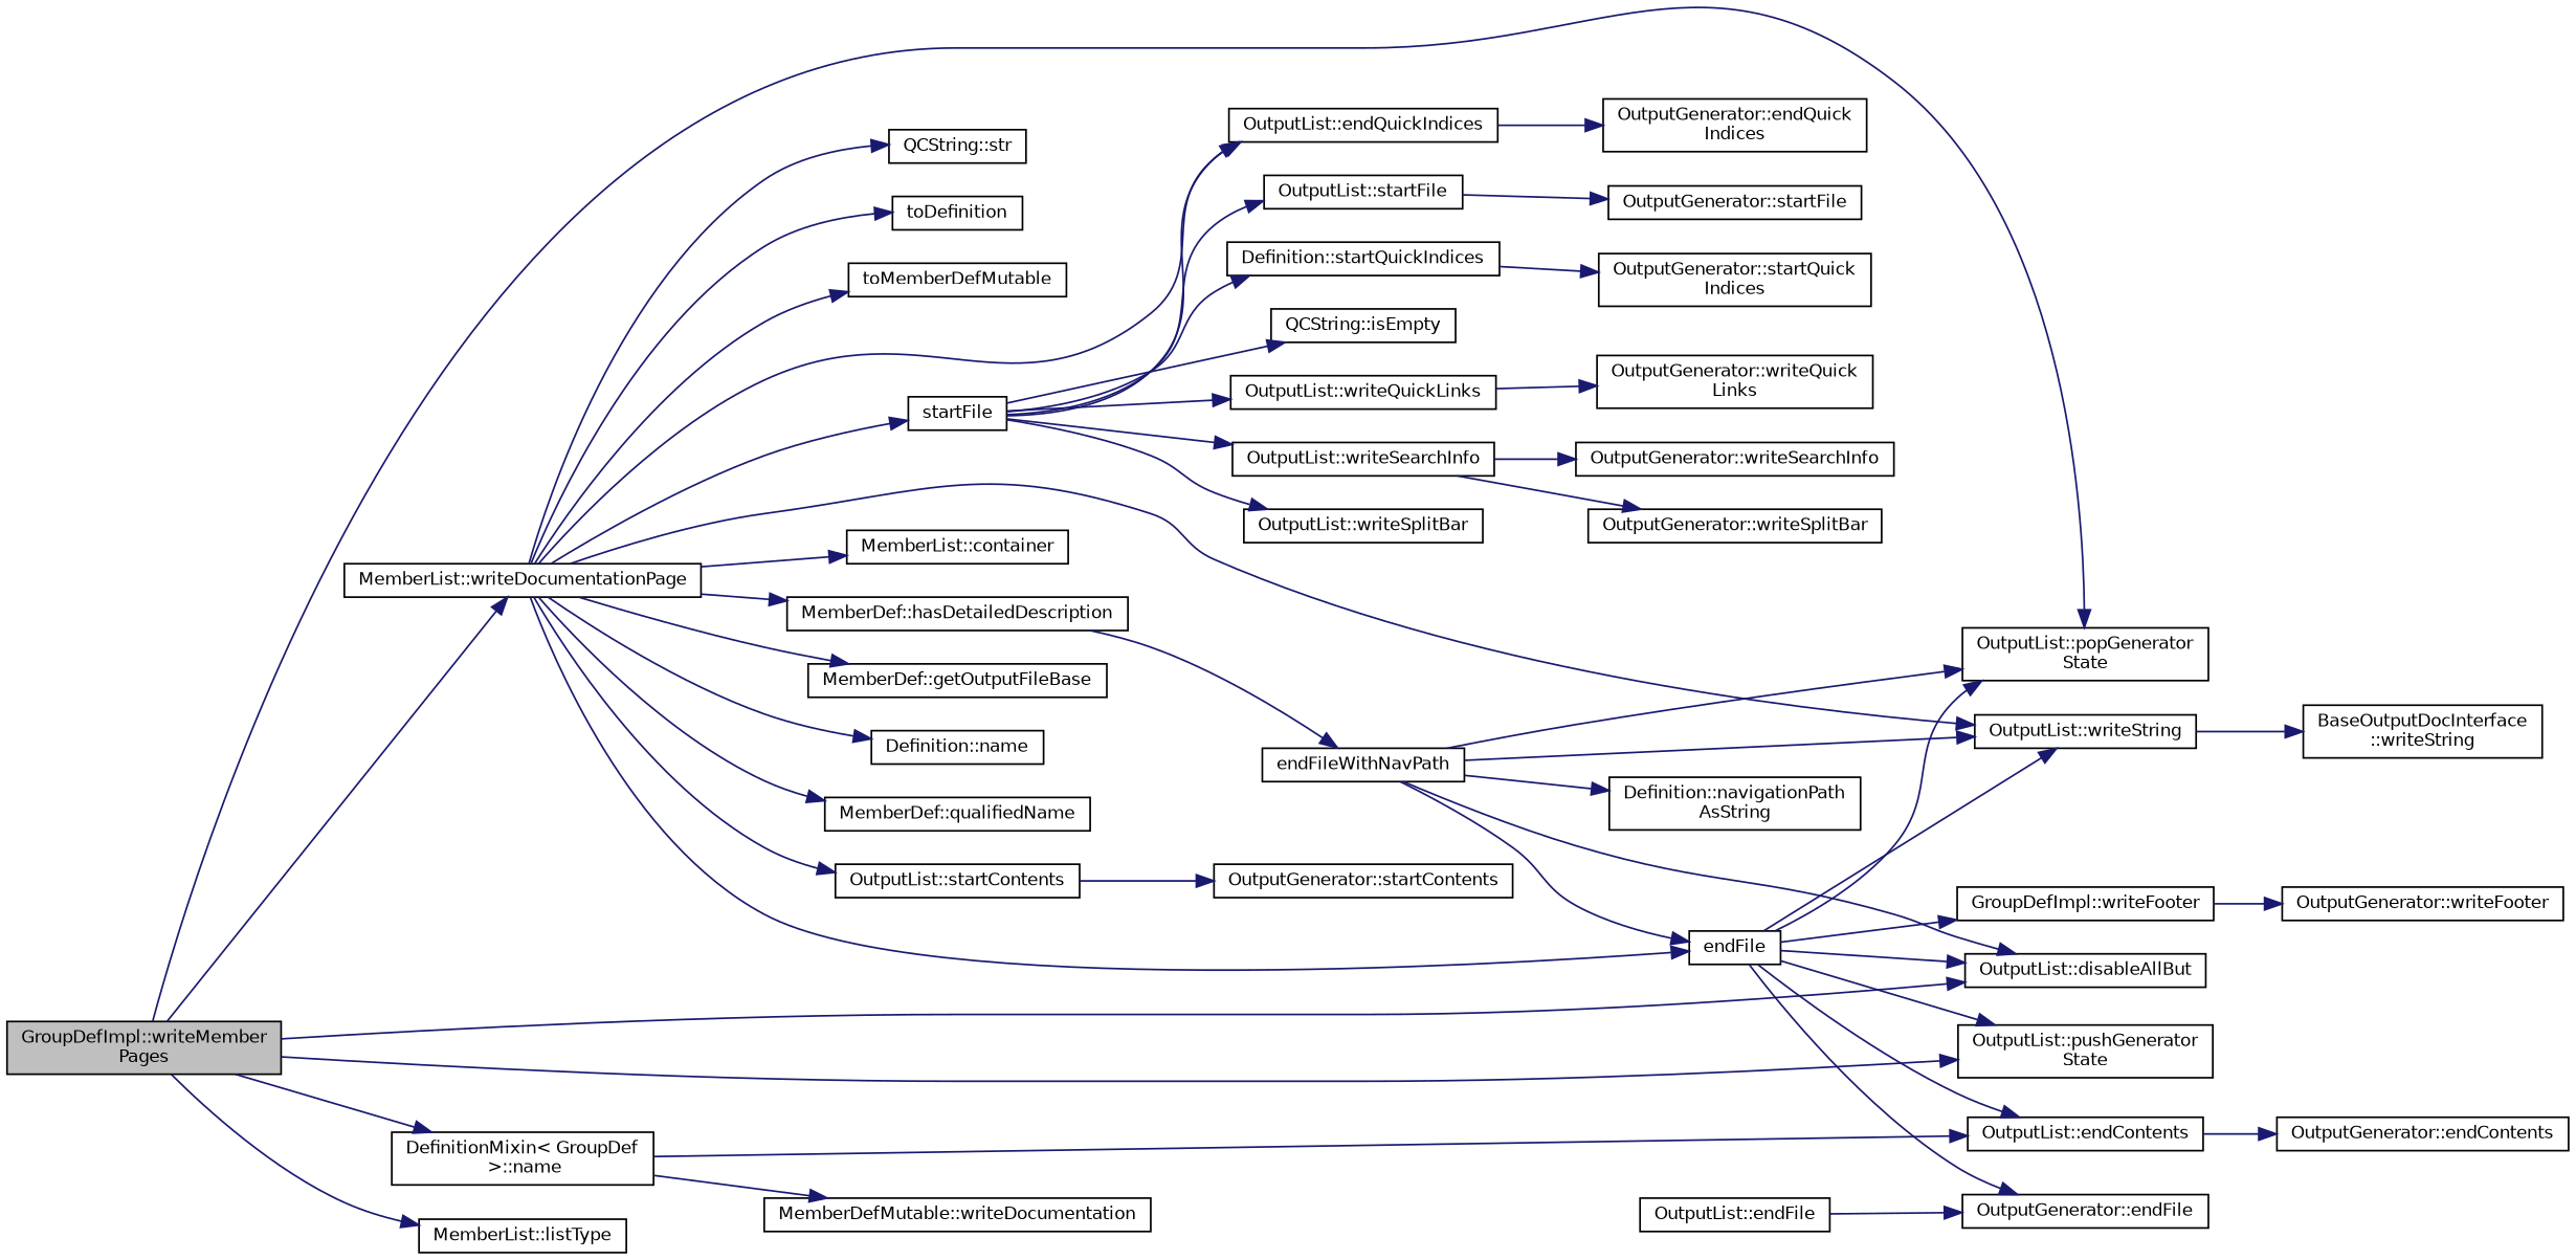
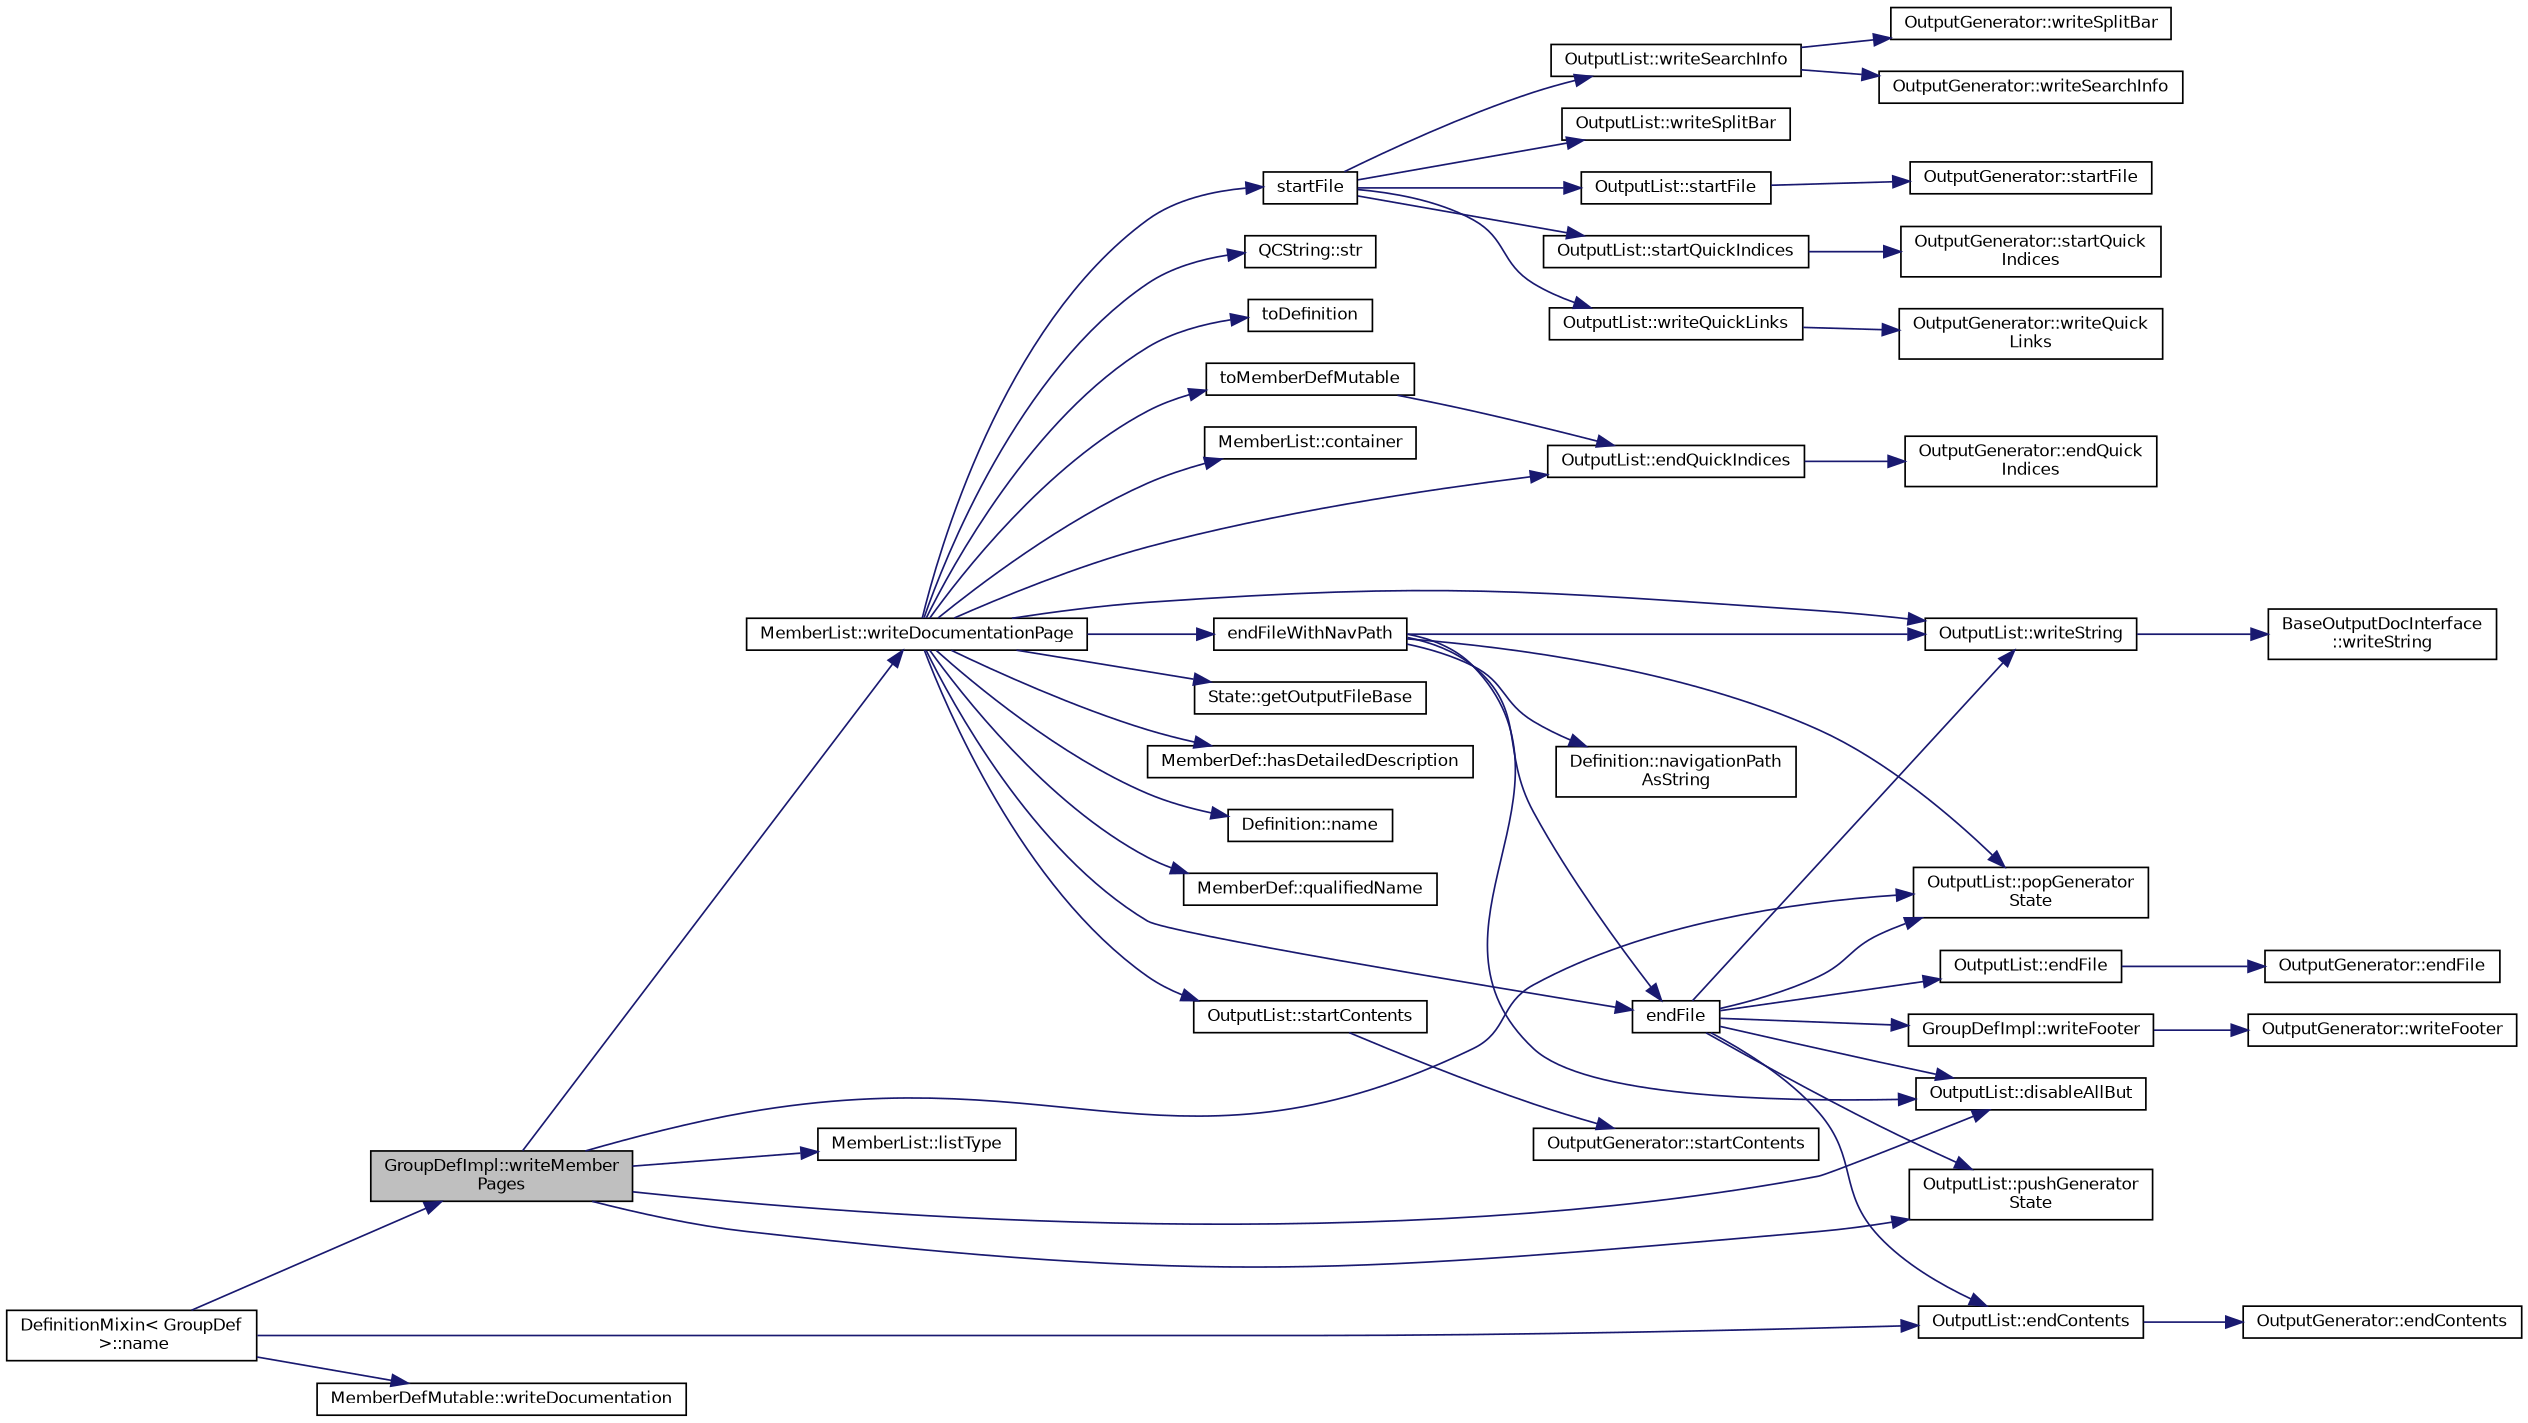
  digraph {
    rankdir=LR
    node [color=black fillcolor=white fontname=Helvetica fontsize=10 shape=record style=filled]
    edge [color=midnightblue fontname=Helvetica fontsize=10 labelfontname=Helvetica labelfontsize=10 style=solid]
    n1 [fillcolor=grey75 fontcolor=black height=0.2 label="GroupDefImpl::writeMember\lPages" width=0.4]
    n2 [height=0.2 label="OutputList::disableAllBut" width=0.4]
    n3 [height=0.2 label="MemberList::listType" width=0.4]
    n4 [height=0.2 label="DefinitionMixin\< GroupDef\l \>::name" width=0.4]
    n5 [height=0.2 label="OutputList::popGenerator\lState" width=0.4]
    n6 [height=0.2 label="OutputList::pushGenerator\lState" width=0.4]
    n7 [height=0.2 label="MemberList::writeDocumentationPage" width=0.4]
    n8 [height=0.2 label="OutputList::endContents" width=0.4]
    n9 [height=0.2 label="MemberDefMutable::writeDocumentation" width=0.4]
    n10 [height=0.2 label="MemberList::container" width=0.4]
    n11 [height=0.2 label=endFile width=0.4]
    n12 [height=0.2 label="OutputList::writeString" width=0.4]
    n13 [height=0.2 label=endFileWithNavPath width=0.4]
    n14 [height=0.2 label="OutputList::endQuickIndices" width=0.4]
-   n15 [height=0.2 label="MemberDef::getOutputFileBase" width=0.4]
+   n15 [height=0.2 label="State::getOutputFileBase" width=0.4]
    n16 [height=0.2 label="MemberDef::hasDetailedDescription" width=0.4]
    n17 [height=0.2 label="Definition::name" width=0.4]
    n18 [height=0.2 label="MemberDef::qualifiedName" width=0.4]
    n19 [height=0.2 label="OutputList::startContents" width=0.4]
    n20 [height=0.2 label=startFile width=0.4]
    n21 [height=0.2 label="QCString::str" width=0.4]
    n22 [height=0.2 label=toDefinition width=0.4]
    n23 [height=0.2 label=toMemberDefMutable width=0.4]
    n24 [height=0.2 label="OutputGenerator::endContents" width=0.4]
    n25 [height=0.2 label="OutputList::endFile" width=0.4]
    n26 [height=0.2 label="GroupDefImpl::writeFooter" width=0.4]
    n27 [height=0.2 label="BaseOutputDocInterface\l::writeString" width=0.4]
    n28 [height=0.2 label="Definition::navigationPath\lAsString" width=0.4]
    n29 [height=0.2 label="OutputGenerator::endQuick\lIndices" width=0.4]
    n30 [height=0.2 label="OutputGenerator::startContents" width=0.4]
-   n31 [height=0.2 label="QCString::isEmpty" width=0.4]
    n32 [height=0.2 label="OutputList::startFile" width=0.4]
-   n33 [height=0.2 label="Definition::startQuickIndices" width=0.4]
+   n33 [height=0.2 label="OutputList::startQuickIndices" width=0.4]
    n34 [height=0.2 label="OutputList::writeQuickLinks" width=0.4]
    n35 [height=0.2 label="OutputList::writeSearchInfo" width=0.4]
    n36 [height=0.2 label="OutputList::writeSplitBar" width=0.4]
    n37 [height=0.2 label="OutputGenerator::endFile" width=0.4]
    n38 [height=0.2 label="OutputGenerator::writeFooter" width=0.4]
    n39 [height=0.2 label="OutputGenerator::startFile" width=0.4]
    n40 [height=0.2 label="OutputGenerator::startQuick\lIndices" width=0.4]
    n41 [height=0.2 label="OutputGenerator::writeQuick\lLinks" width=0.4]
    n42 [height=0.2 label="OutputGenerator::writeSearchInfo" width=0.4]
    n43 [height=0.2 label="OutputGenerator::writeSplitBar" width=0.4]
    n1 -> n2
    n1 -> n3
-   n1 -> n4
+   n4 -> n1
    n1 -> n5
    n1 -> n6
    n1 -> n7
    n4 -> n8
    n4 -> n9
    n7 -> n10
    n7 -> n11
    n7 -> n12
-   n16 -> n13
+   n7 -> n13
    n7 -> n14
    n7 -> n15
    n7 -> n16
    n7 -> n17
    n7 -> n18
    n7 -> n19
    n7 -> n20
    n7 -> n21
    n7 -> n22
    n7 -> n23
    n8 -> n24
    n11 -> n2
    n11 -> n5
    n11 -> n6
    n11 -> n8
    n11 -> n12
-   n11 -> n37
+   n11 -> n25
    n11 -> n26
    n12 -> n27
    n13 -> n2
    n13 -> n5
    n13 -> n11
    n13 -> n12
    n13 -> n28
    n14 -> n29
    n19 -> n30
-   n20 -> n14
-   n20 -> n31
+   n23 -> n14
    n20 -> n32
    n20 -> n33
    n20 -> n34
    n20 -> n35
    n20 -> n36
    n25 -> n37
    n26 -> n38
    n32 -> n39
    n33 -> n40
    n34 -> n41
    n35 -> n42
    n35 -> n43
  }
